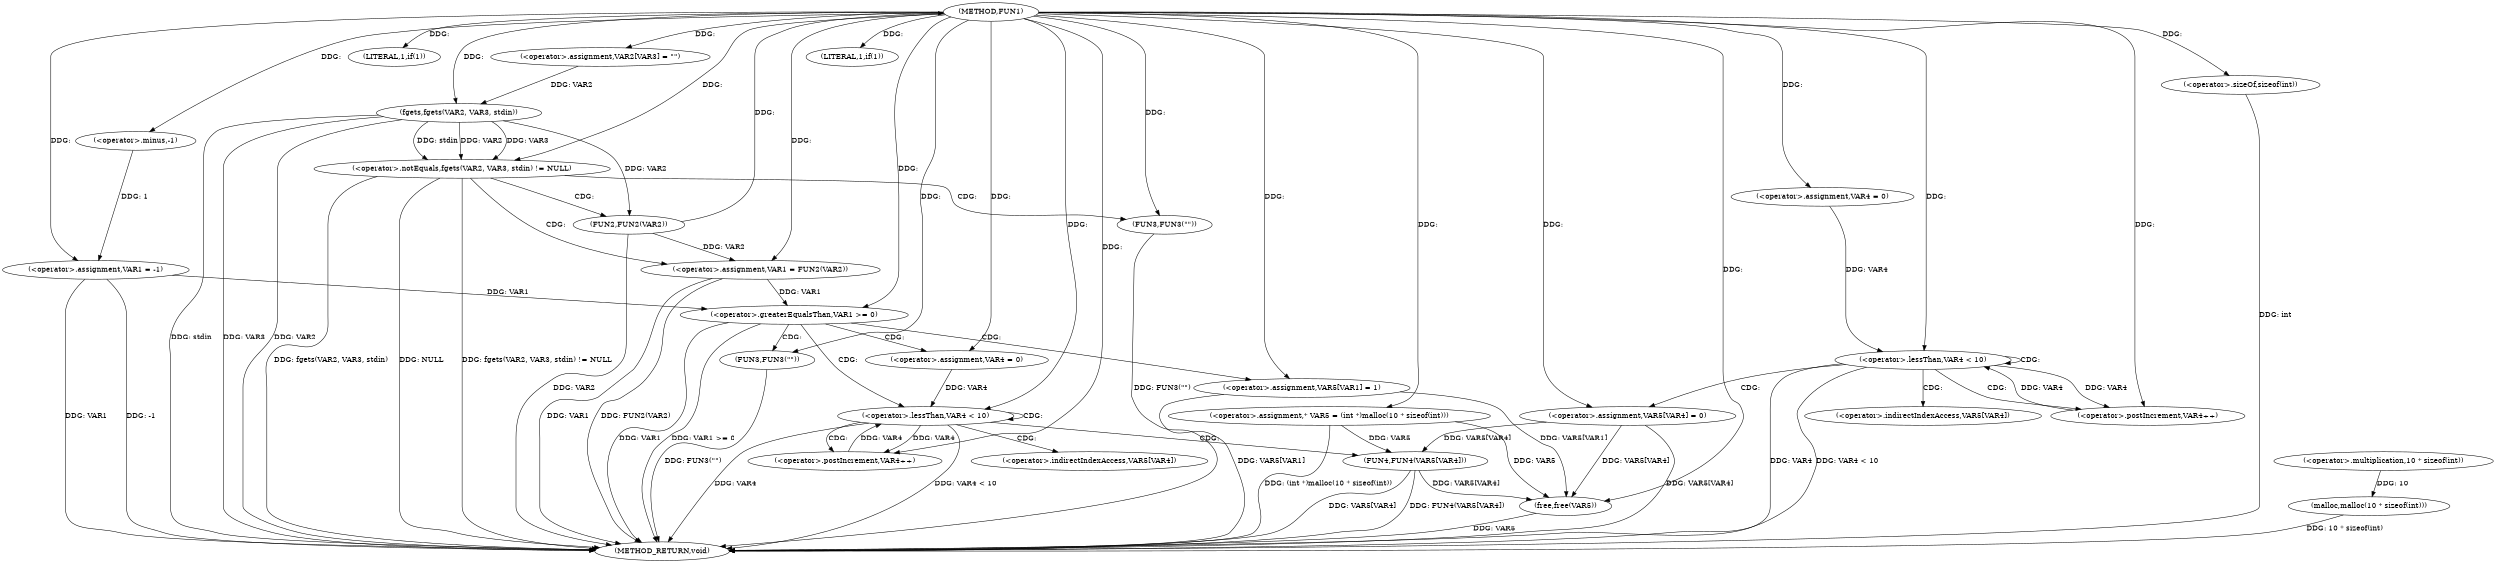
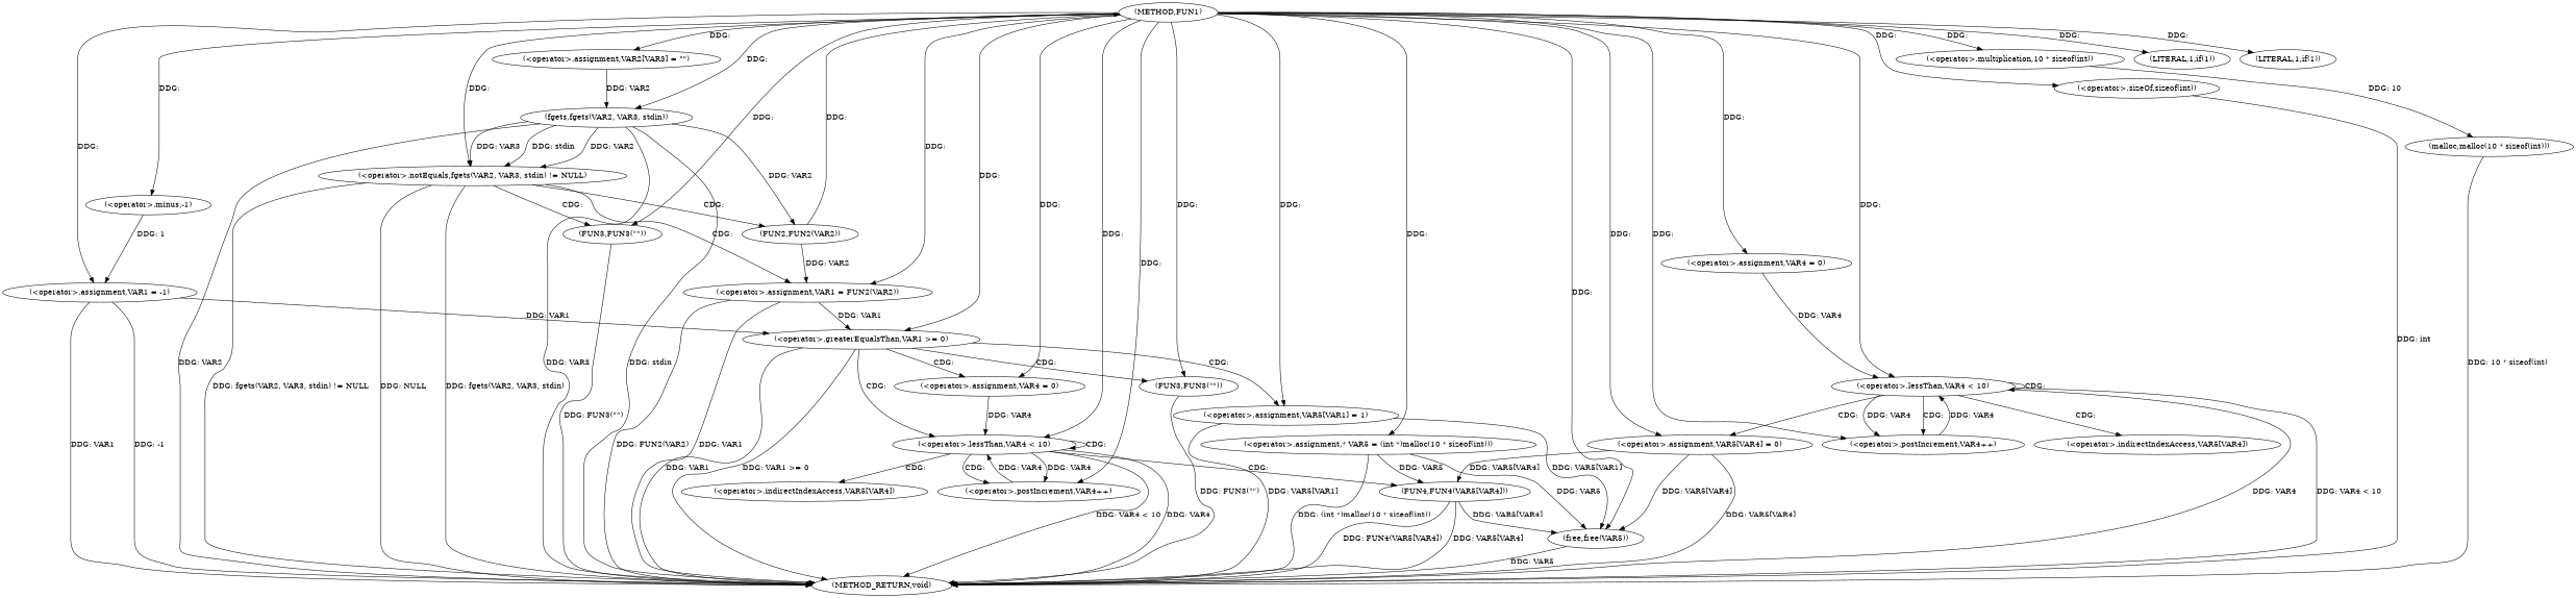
  digraph {
    n1 [label="(METHOD,FUN1)"]
    n2 [label="(<operator>.assignment,VAR1 = -1)"]
    n3 [label="(<operator>.minus,-1)"]
    n4 [label="(LITERAL,1,if(1))"]
    n5 [label="(<operator>.assignment,VAR2[VAR3] = \"\")"]
    n6 [label="(<operator>.notEquals,fgets(VAR2, VAR3, stdin) != NULL)"]
    n7 [label="(fgets,fgets(VAR2, VAR3, stdin))"]
    n8 [label="(<operator>.assignment,VAR1 = FUN2(VAR2))"]
    n9 [label="(FUN3,FUN3(\"\"))"]
    n10 [label="(LITERAL,1,if(1))"]
    n11 [label="(<operator>.assignment,* VAR5 = (int *)malloc(10 * sizeof(int)))"]
    n12 [label="(<operator>.multiplication,10 * sizeof(int))"]
    n13 [label="(<operator>.sizeOf,sizeof(int))"]
    n14 [label="(<operator>.assignment,VAR4 = 0)"]
    n15 [label="(<operator>.lessThan,VAR4 < 10)"]
    n16 [label="(<operator>.postIncrement,VAR4++)"]
    n17 [label="(<operator>.assignment,VAR5[VAR4] = 0)"]
    n18 [label="(<operator>.greaterEqualsThan,VAR1 >= 0)"]
    n19 [label="(<operator>.assignment,VAR5[VAR1] = 1)"]
    n20 [label="(<operator>.assignment,VAR4 = 0)"]
    n21 [label="(<operator>.lessThan,VAR4 < 10)"]
    n22 [label="(<operator>.postIncrement,VAR4++)"]
    n23 [label="(FUN3,FUN3(\"\"))"]
    n24 [label="(free,free(VAR5))"]
    n25 [label="(METHOD_RETURN,void)"]
    n26 [label="(FUN2,FUN2(VAR2))"]
    n27 [label="(FUN4,FUN4(VAR5[VAR4]))"]
    n28 [label="(malloc,malloc(10 * sizeof(int)))"]
    n29 [label="(<operator>.indirectIndexAccess,VAR5[VAR4])"]
    n30 [label="(<operator>.indirectIndexAccess,VAR5[VAR4])"]
    n1 -> n2 [label="DDG: "]
    n1 -> n3 [label="DDG: "]
    n1 -> n4 [label="DDG: "]
    n1 -> n5 [label="DDG: "]
    n1 -> n6 [label="DDG: "]
    n1 -> n7 [label="DDG: "]
    n1 -> n8 [label="DDG: "]
    n1 -> n9 [label="DDG: "]
    n1 -> n10 [label="DDG: "]
    n1 -> n11 [label="DDG: "]
+   n1 -> n12 [label="DDG: "]
    n1 -> n13 [label="DDG: "]
    n1 -> n14 [label="DDG: "]
    n1 -> n15 [label="DDG: "]
    n1 -> n16 [label="DDG: "]
    n1 -> n17 [label="DDG: "]
    n1 -> n18 [label="DDG: "]
    n1 -> n19 [label="DDG: "]
    n1 -> n20 [label="DDG: "]
    n1 -> n21 [label="DDG: "]
    n1 -> n22 [label="DDG: "]
    n1 -> n23 [label="DDG: "]
    n1 -> n24 [label="DDG: "]
    n2 -> n18 [label="DDG: VAR1"]
    n2 -> n25 [label="DDG: VAR1"]
    n2 -> n25 [label="DDG: -1"]
    n3 -> n2 [label="DDG: 1"]
    n5 -> n7 [label="DDG: VAR2"]
    n6 -> n8 [label="CDG: "]
    n6 -> n9 [label="CDG: "]
    n6 -> n25 [label="DDG: NULL"]
    n6 -> n25 [label="DDG: fgets(VAR2, VAR3, stdin)"]
    n6 -> n25 [label="DDG: fgets(VAR2, VAR3, stdin) != NULL"]
    n6 -> n26 [label="CDG: "]
    n7 -> n6 [label="DDG: VAR2"]
    n7 -> n6 [label="DDG: VAR3"]
    n7 -> n6 [label="DDG: stdin"]
    n7 -> n25 [label="DDG: VAR2"]
    n7 -> n25 [label="DDG: stdin"]
    n7 -> n25 [label="DDG: VAR3"]
    n7 -> n26 [label="DDG: VAR2"]
    n8 -> n18 [label="DDG: VAR1"]
    n8 -> n25 [label="DDG: FUN2(VAR2)"]
    n8 -> n25 [label="DDG: VAR1"]
    n9 -> n25 [label="DDG: FUN3(\"\")"]
    n11 -> n24 [label="DDG: VAR5"]
    n11 -> n25 [label="DDG: (int *)malloc(10 * sizeof(int))"]
    n11 -> n27 [label="DDG: VAR5"]
    n12 -> n28 [label="DDG: 10"]
    n13 -> n25 [label="DDG: int"]
    n14 -> n15 [label="DDG: VAR4"]
    n15 -> n15 [label="CDG: "]
    n15 -> n16 [label="DDG: VAR4"]
    n15 -> n16 [label="CDG: "]
    n15 -> n17 [label="CDG: "]
    n15 -> n25 [label="DDG: VAR4"]
    n15 -> n25 [label="DDG: VAR4 < 10"]
    n15 -> n29 [label="CDG: "]
    n16 -> n15 [label="DDG: VAR4"]
    n17 -> n24 [label="DDG: VAR5[VAR4]"]
    n17 -> n25 [label="DDG: VAR5[VAR4]"]
    n17 -> n27 [label="DDG: VAR5[VAR4]"]
    n18 -> n19 [label="CDG: "]
    n18 -> n20 [label="CDG: "]
    n18 -> n21 [label="CDG: "]
    n18 -> n23 [label="CDG: "]
    n18 -> n25 [label="DDG: VAR1"]
    n18 -> n25 [label="DDG: VAR1 >= 0"]
    n19 -> n24 [label="DDG: VAR5[VAR1]"]
    n19 -> n25 [label="DDG: VAR5[VAR1]"]
    n20 -> n21 [label="DDG: VAR4"]
    n21 -> n21 [label="CDG: "]
    n21 -> n22 [label="DDG: VAR4"]
    n21 -> n22 [label="CDG: "]
    n21 -> n25 [label="DDG: VAR4"]
    n21 -> n25 [label="DDG: VAR4 < 10"]
    n21 -> n27 [label="CDG: "]
    n21 -> n30 [label="CDG: "]
    n22 -> n21 [label="DDG: VAR4"]
    n23 -> n25 [label="DDG: FUN3(\"\")"]
    n24 -> n25 [label="DDG: VAR5"]
    n26 -> n1 [label="DDG: "]
    n26 -> n8 [label="DDG: VAR2"]
-   n26 -> n25 [label="DDG: VAR2"]
    n27 -> n24 [label="DDG: VAR5[VAR4]"]
    n27 -> n25 [label="DDG: FUN4(VAR5[VAR4])"]
    n27 -> n25 [label="DDG: VAR5[VAR4]"]
    n28 -> n25 [label="DDG: 10 * sizeof(int)"]
  }
